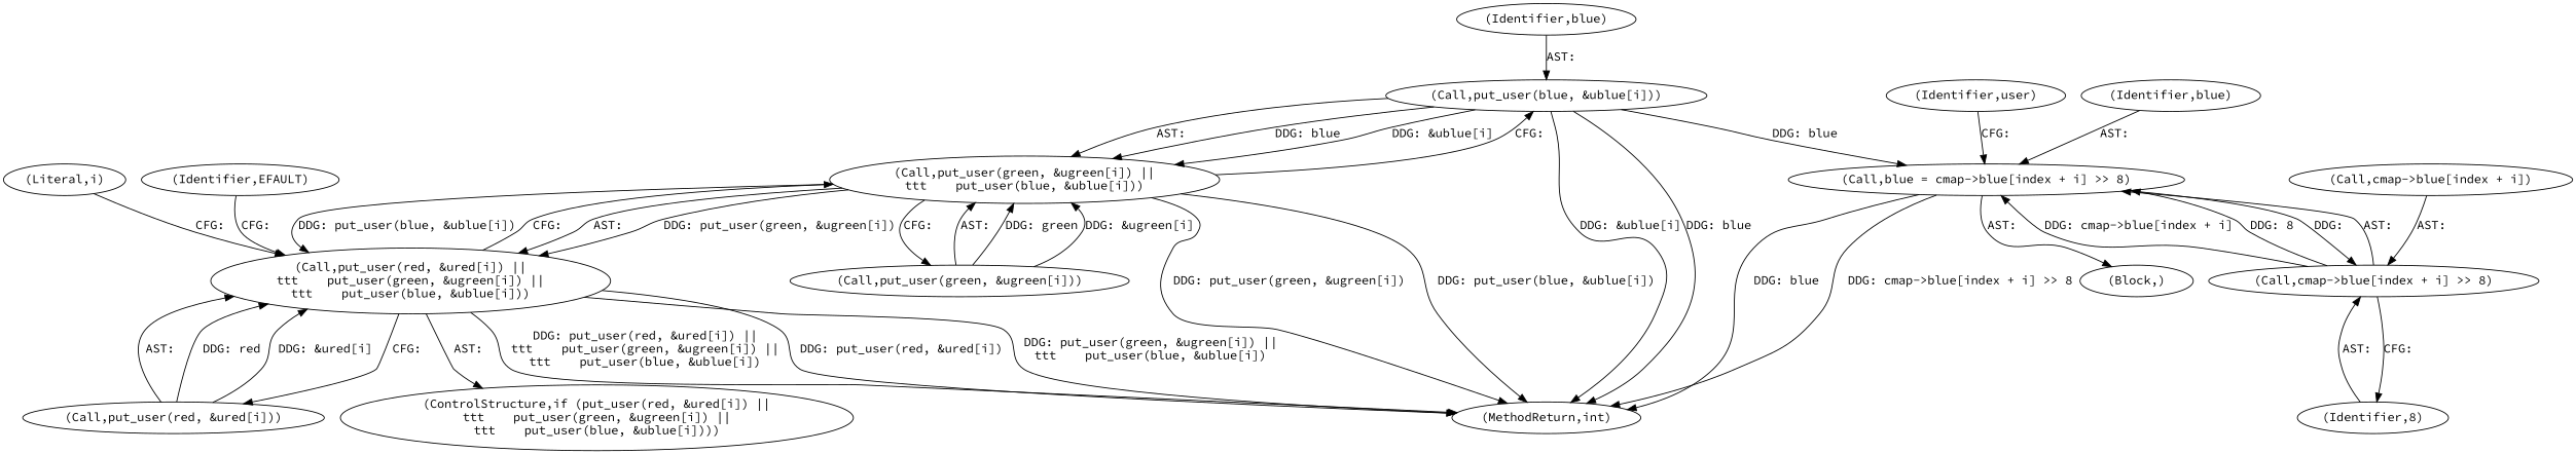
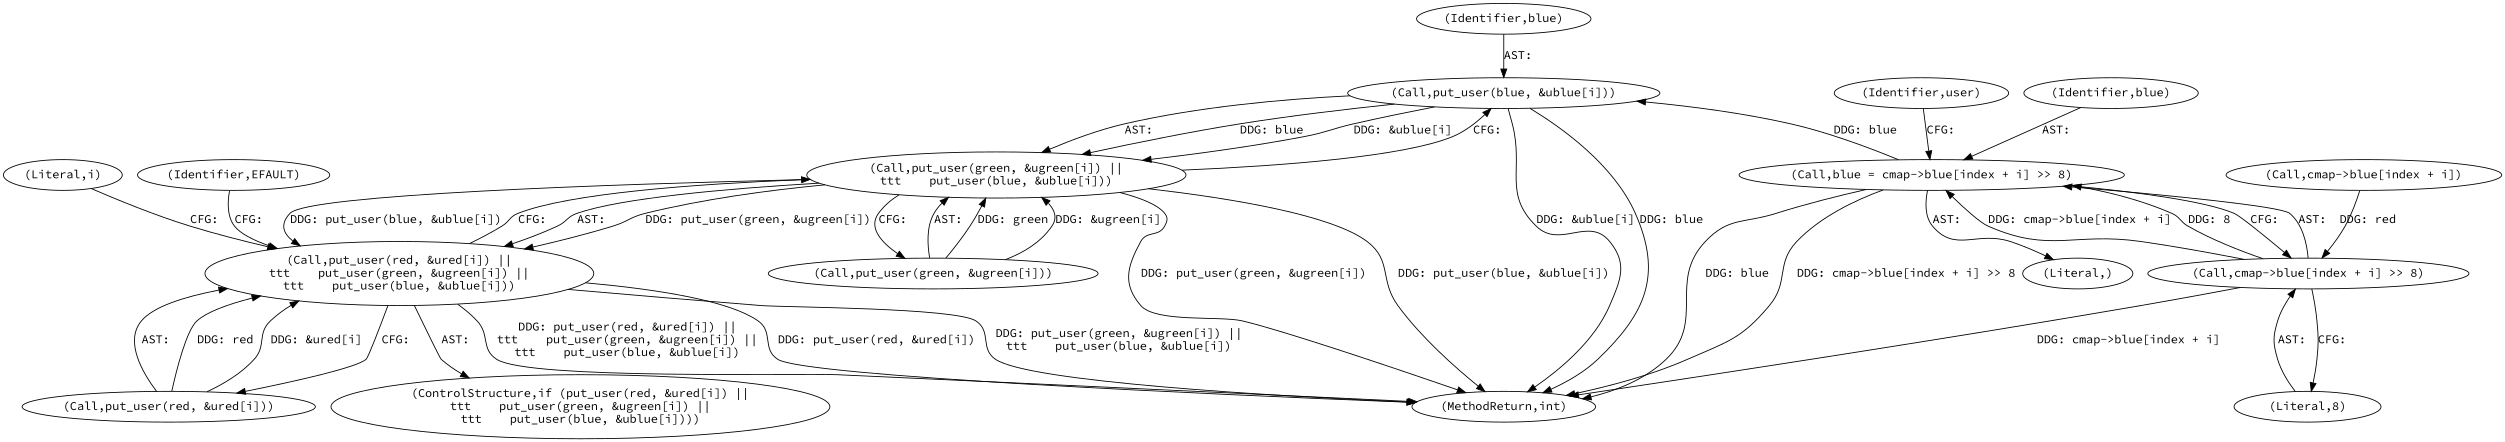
  digraph {
    fontname="Source Code Pro"
    node [fontname="Source Code Pro"]
    edge [fontname="Source Code Pro"]
    n1 [label="(Call,put_user(blue, &ublue[i]))"]
    n2 [label="(Call,put_user(green, &ugreen[i]) ||\n\t\t\t    put_user(blue, &ublue[i]))"]
    n3 [label="(MethodReturn,int)"]
    n4 [label="(Call,put_user(red, &ured[i]) ||\n\t\t\t    put_user(green, &ugreen[i]) ||\n\t\t\t    put_user(blue, &ublue[i]))"]
    n5 [label="(Call,put_user(green, &ugreen[i]))"]
    n6 [label="(Call,blue = cmap->blue[index + i] >> 8)"]
    n7 [label="(Call,cmap->blue[index + i] >> 8)"]
-   n8 [label="(Block,)"]
-   n9 [label="(Identifier,8)"]
+   n8 [label="(Literal,)"]
+   n9 [label="(Literal,8)"]
    n10 [label="(Call,put_user(red, &ured[i]))"]
    n11 [label="(ControlStructure,if (put_user(red, &ured[i]) ||\n\t\t\t    put_user(green, &ugreen[i]) ||\n\t\t\t    put_user(blue, &ublue[i])))"]
    n12 [label="(Literal,i)"]
    n13 [label="(Call,cmap->blue[index + i])"]
    n14 [label="(Identifier,EFAULT)"]
    n15 [label="(Identifier,blue)"]
    n16 [label="(Identifier,user)"]
    n17 [label="(Identifier,blue)"]
    n1 -> n2 [label="AST: "]
    n1 -> n2 [label="DDG: blue"]
    n1 -> n2 [label="DDG: &ublue[i]"]
    n1 -> n3 [label="DDG: &ublue[i]"]
    n1 -> n3 [label="DDG: blue"]
    n2 -> n1 [label="CFG: "]
    n2 -> n3 [label="DDG: put_user(green, &ugreen[i])"]
    n2 -> n3 [label="DDG: put_user(blue, &ublue[i])"]
    n2 -> n4 [label="AST: "]
    n2 -> n4 [label="DDG: put_user(green, &ugreen[i])"]
    n2 -> n4 [label="DDG: put_user(blue, &ublue[i])"]
    n2 -> n5 [label="CFG: "]
    n4 -> n2 [label="CFG: "]
    n4 -> n3 [label="DDG: put_user(red, &ured[i]) ||\n\t\t\t    put_user(green, &ugreen[i]) ||\n\t\t\t    put_user(blue, &ublue[i])"]
    n4 -> n3 [label="DDG: put_user(red, &ured[i])"]
    n4 -> n3 [label="DDG: put_user(green, &ugreen[i]) ||\n\t\t\t    put_user(blue, &ublue[i])"]
    n4 -> n10 [label="CFG: "]
    n4 -> n11 [label="AST: "]
    n5 -> n2 [label="AST: "]
    n5 -> n2 [label="DDG: green"]
    n5 -> n2 [label="DDG: &ugreen[i]"]
-   n1 -> n6 [label="DDG: blue"]
+   n6 -> n1 [label="DDG: blue"]
    n6 -> n3 [label="DDG: blue"]
    n6 -> n3 [label="DDG: cmap->blue[index + i] >> 8"]
-   n6 -> n7 [label="DDG: "]
+   n6 -> n7 [label="CFG: "]
    n6 -> n8 [label="AST: "]
+   n7 -> n3 [label="DDG: cmap->blue[index + i]"]
    n7 -> n6 [label="AST: "]
    n7 -> n6 [label="DDG: cmap->blue[index + i]"]
    n7 -> n6 [label="DDG: 8"]
    n7 -> n9 [label="CFG: "]
    n9 -> n7 [label="AST: "]
    n10 -> n4 [label="AST: "]
    n10 -> n4 [label="DDG: red"]
    n10 -> n4 [label="DDG: &ured[i]"]
    n12 -> n4 [label="CFG: "]
-   n13 -> n7 [label="AST: "]
+   n13 -> n7 [label="DDG: red"]
    n14 -> n4 [label="CFG: "]
    n15 -> n1 [label="AST: "]
    n16 -> n6 [label="CFG: "]
    n17 -> n6 [label="AST: "]
  }
